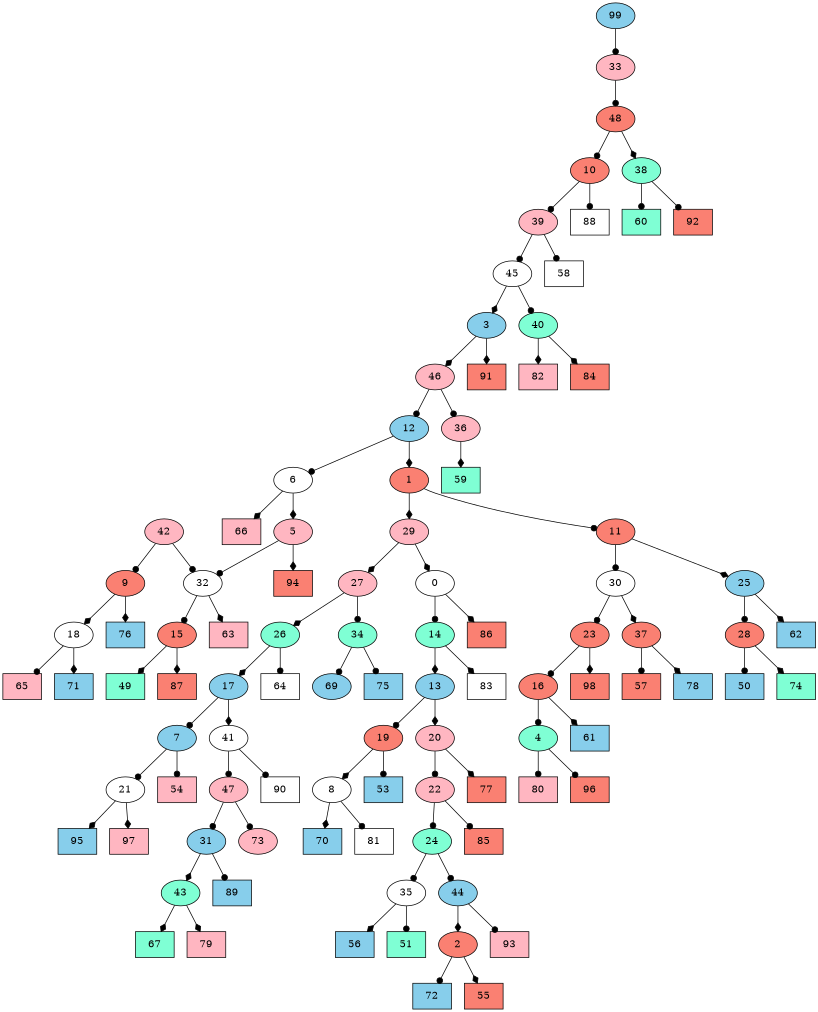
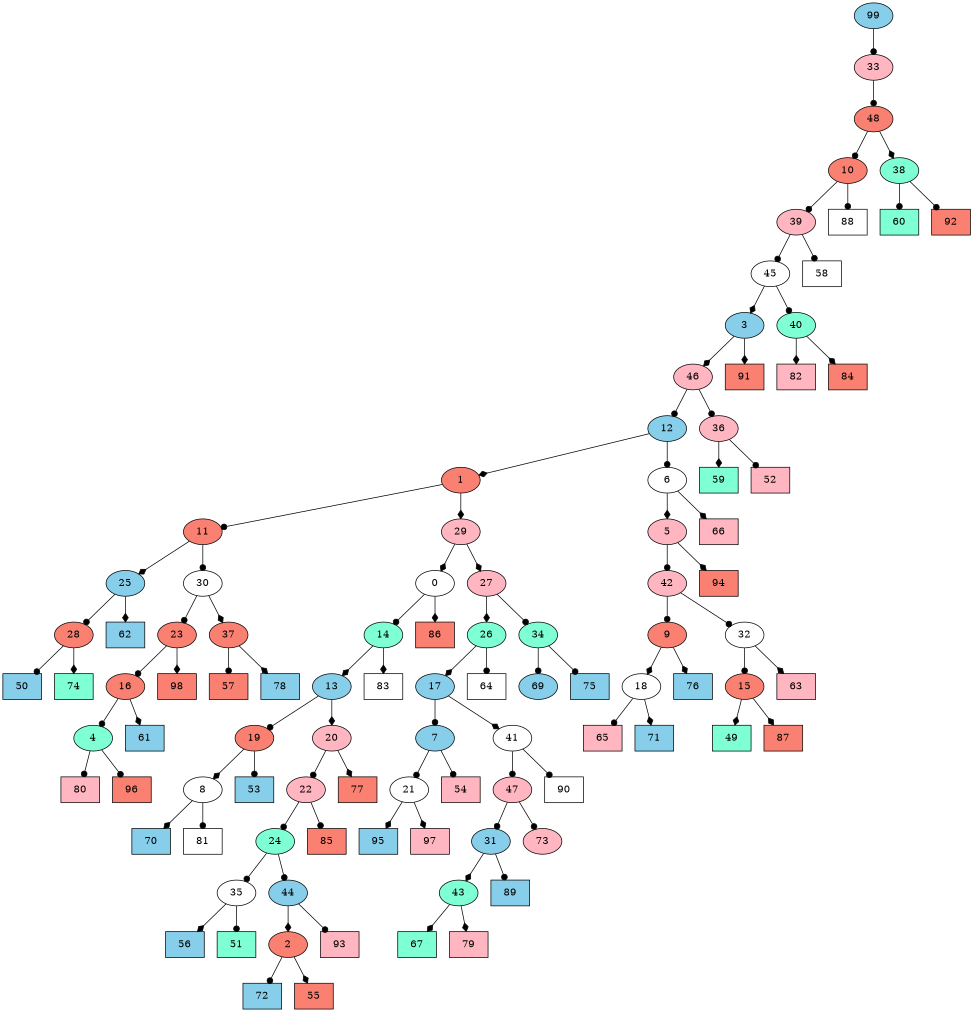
  digraph {
    node [fillcolor=salmon style=filled]
    edge [arrowhead=dot]
    n1 [fillcolor=white label=0]
    n2 [fillcolor=aquamarine label=14]
    n3 [label=86 shape=box]
    n4 [fillcolor=skyblue label=13]
    n5 [fillcolor=white label=83 shape=box]
    n6 [label=1]
    n7 [label=11]
    n8 [fillcolor=lightpink label=29]
    n9 [fillcolor=skyblue label=25]
    n10 [fillcolor=white label=30]
    n11 [fillcolor=lightpink label=27]
    n12 [label=2]
    n13 [fillcolor=skyblue label=72 shape=box]
    n14 [label=55 shape=box]
    n15 [fillcolor=skyblue label=3]
    n16 [fillcolor=lightpink label=46]
    n17 [label=91 shape=box]
    n18 [fillcolor=skyblue label=12]
    n19 [fillcolor=lightpink label=36]
    n20 [fillcolor=aquamarine label=4]
    n21 [fillcolor=lightpink label=80 shape=box]
    n22 [label=96 shape=box]
    n23 [fillcolor=lightpink label=5]
    n24 [fillcolor=lightpink label=42]
    n25 [label=94 shape=box]
    n26 [label=9]
    n27 [fillcolor=white label=32]
    n28 [fillcolor=white label=6]
    n29 [fillcolor=lightpink label=66 shape=box]
    n30 [fillcolor=skyblue label=7]
    n31 [fillcolor=white label=21]
    n32 [fillcolor=lightpink label=54 shape=box]
    n33 [fillcolor=skyblue label=95 shape=box]
    n34 [fillcolor=lightpink label=97 shape=box]
    n35 [fillcolor=white label=8]
    n36 [fillcolor=skyblue label=70 shape=box]
    n37 [fillcolor=white label=81 shape=box]
    n38 [fillcolor=white label=18]
    n39 [fillcolor=skyblue label=76 shape=box]
    n40 [fillcolor=lightpink label=65 shape=box]
    n41 [fillcolor=skyblue label=71 shape=box]
    n42 [label=10]
    n43 [fillcolor=lightpink label=39]
    n44 [fillcolor=white label=88 shape=box]
    n45 [fillcolor=white label=45]
    n46 [fillcolor=white label=58 shape=box]
    n47 [label=28]
    n48 [fillcolor=skyblue label=62 shape=box]
    n49 [label=23]
    n50 [label=37]
    n51 [label=19]
    n52 [fillcolor=lightpink label=20]
    n53 [fillcolor=skyblue label=53 shape=box]
    n54 [fillcolor=lightpink label=22]
    n55 [label=77 shape=box]
    n56 [label=15]
    n57 [fillcolor=aquamarine label=49 shape=box]
    n58 [label=87 shape=box]
    n59 [label=16]
    n60 [fillcolor=skyblue label=61 shape=box]
    n61 [fillcolor=skyblue label=17]
    n62 [fillcolor=white label=41]
    n63 [fillcolor=lightpink label=47]
    n64 [fillcolor=white label=90 shape=box]
    n65 [fillcolor=aquamarine label=24]
    n66 [label=85 shape=box]
    n67 [fillcolor=white label=35]
    n68 [fillcolor=skyblue label=44]
    n69 [label=98 shape=box]
    n70 [fillcolor=skyblue label=56 shape=box]
    n71 [fillcolor=aquamarine label=51 shape=box]
    n72 [fillcolor=lightpink label=93 shape=box]
    n73 [fillcolor=skyblue label=50 shape=box]
    n74 [fillcolor=aquamarine label=74 shape=box]
    n75 [fillcolor=aquamarine label=26]
    n76 [fillcolor=white label=64 shape=box]
    n77 [fillcolor=aquamarine label=34]
    n78 [fillcolor=skyblue label=69 shape=ellipse]
    n79 [fillcolor=skyblue label=75 shape=box]
    n80 [label=57 shape=box]
    n81 [fillcolor=skyblue label=78 shape=box]
    n82 [fillcolor=skyblue label=31]
    n83 [fillcolor=aquamarine label=43]
    n84 [fillcolor=skyblue label=89 shape=box]
    n85 [fillcolor=aquamarine label=67 shape=box]
    n86 [fillcolor=lightpink label=79 shape=box]
    n87 [fillcolor=lightpink label=63 shape=box]
    n88 [fillcolor=lightpink label=33]
    n89 [label=48]
    n90 [fillcolor=aquamarine label=38]
    n91 [fillcolor=aquamarine label=59 shape=box]
+   n92 [fillcolor=lightpink label=52 shape=box]
    n93 [fillcolor=aquamarine label=60 shape=box]
    n94 [label=92 shape=box]
    n95 [fillcolor=aquamarine label=40]
    n96 [fillcolor=lightpink label=82 shape=box]
    n97 [label=84 shape=box]
    n98 [fillcolor=lightpink label=73 shape=ellipse]
    n99 [fillcolor=skyblue label=99]
    n1 -> n2
    n1 -> n3 [arrowhead=diamond]
    n2 -> n4 [arrowhead=diamond]
    n2 -> n5 [arrowhead=diamond]
    n4 -> n51
    n4 -> n52 [arrowhead=diamond]
    n6 -> n7
    n6 -> n8 [arrowhead=diamond]
    n7 -> n9 [arrowhead=diamond]
    n7 -> n10
    n8 -> n1 [arrowhead=diamond]
    n8 -> n11 [arrowhead=diamond]
    n9 -> n47
    n9 -> n48 [arrowhead=diamond]
    n10 -> n49
    n10 -> n50 [arrowhead=diamond]
    n11 -> n75 [arrowhead=diamond]
    n11 -> n77
    n12 -> n13
    n12 -> n14 [arrowhead=diamond]
    n15 -> n16 [arrowhead=diamond]
    n15 -> n17 [arrowhead=diamond]
    n16 -> n18
    n16 -> n19
    n18 -> n6 [arrowhead=diamond]
    n18 -> n28
    n19 -> n91 [arrowhead=diamond]
+   n19 -> n92
    n20 -> n21
    n20 -> n22
-   n23 -> n27
+   n23 -> n24
    n23 -> n25 [arrowhead=diamond]
    n24 -> n26
    n24 -> n27
    n26 -> n38 [arrowhead=diamond]
    n26 -> n39 [arrowhead=diamond]
    n27 -> n56
    n27 -> n87 [arrowhead=diamond]
    n28 -> n23 [arrowhead=diamond]
    n28 -> n29 [arrowhead=diamond]
    n30 -> n31
    n30 -> n32
    n31 -> n33 [arrowhead=diamond]
    n31 -> n34 [arrowhead=diamond]
    n35 -> n36 [arrowhead=diamond]
    n35 -> n37
    n38 -> n40
    n38 -> n41 [arrowhead=diamond]
    n42 -> n43
    n42 -> n44
    n43 -> n45
    n43 -> n46
    n45 -> n15 [arrowhead=diamond]
    n45 -> n95
    n47 -> n73
    n47 -> n74 [arrowhead=diamond]
    n49 -> n59
    n49 -> n69 [arrowhead=diamond]
    n50 -> n80
    n50 -> n81 [arrowhead=diamond]
    n51 -> n35 [arrowhead=diamond]
    n51 -> n53
    n52 -> n54
    n52 -> n55 [arrowhead=diamond]
    n54 -> n65
    n54 -> n66
    n56 -> n57 [arrowhead=diamond]
    n56 -> n58 [arrowhead=diamond]
    n59 -> n20
    n59 -> n60 [arrowhead=diamond]
    n61 -> n30
    n61 -> n62 [arrowhead=diamond]
    n62 -> n63
    n62 -> n64
    n63 -> n82
    n63 -> n98
    n65 -> n67
    n65 -> n68
    n67 -> n70 [arrowhead=diamond]
    n67 -> n71
    n68 -> n12 [arrowhead=diamond]
    n68 -> n72
    n75 -> n61 [arrowhead=diamond]
    n75 -> n76
    n77 -> n78
    n77 -> n79
    n82 -> n83 [arrowhead=diamond]
    n82 -> n84
    n83 -> n85 [arrowhead=diamond]
    n83 -> n86 [arrowhead=diamond]
    n88 -> n89
    n89 -> n42
    n89 -> n90 [arrowhead=diamond]
    n90 -> n93
    n90 -> n94
    n95 -> n96 [arrowhead=diamond]
    n95 -> n97 [arrowhead=diamond]
    n99 -> n88
  }
